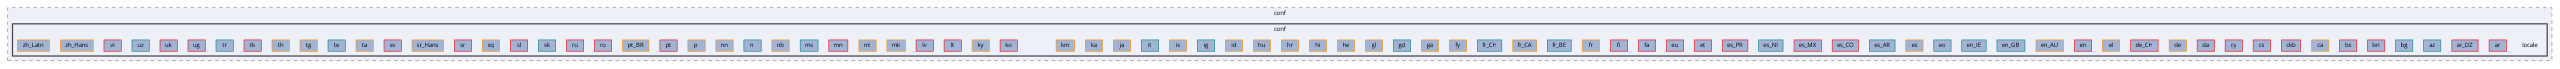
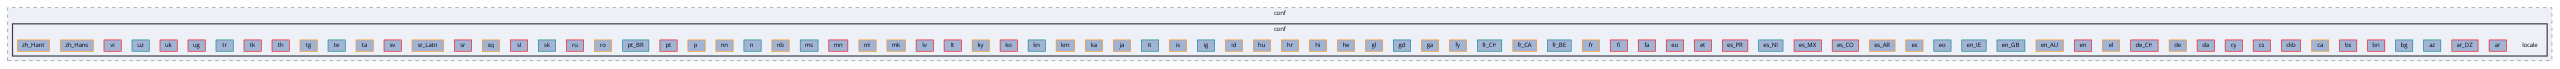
  digraph {
    compound=true
    fontname="Open Sans"
    node [fontname="Open Sans" fontsize=10 shape=box color=darkorange fillcolor="#a2b4d6" style=filled]
    n1 [height=0.2 label=locale shape=plaintext width=0.4 color=teal fillcolor="" style=""]
    n2 [color=red height=0.2 label=ar width=0.4]
    n3 [color=red height=0.2 label=ar_DZ width=0.4]
    n4 [color=teal height=0.2 label=az width=0.4]
    n5 [color=teal height=0.2 label=bg width=0.4]
    n6 [color=red height=0.2 label=bn width=0.4]
    n7 [color=red height=0.2 label=bs width=0.4]
    n8 [height=0.2 label=ca width=0.4]
    n9 [color=red height=0.2 label=ckb width=0.4]
    n10 [color=red height=0.2 label=cs width=0.4]
    n11 [color=red height=0.2 label=cy width=0.4]
    n12 [color=red height=0.2 label=da width=0.4]
    n13 [height=0.2 label=de width=0.4]
    n14 [color=red height=0.2 label=de_CH width=0.4]
    n15 [height=0.2 label=el width=0.4]
    n16 [color=red height=0.2 label=en width=0.4]
    n17 [height=0.2 label=en_AU width=0.4]
    n18 [color=teal height=0.2 label=en_GB width=0.4]
    n19 [color=teal height=0.2 label=en_IE width=0.4]
    n20 [color=teal height=0.2 label=eo width=0.4]
    n21 [height=0.2 label=es width=0.4]
-   n22 [color=teal height=0.2 label=es_AR width=0.4]
+   n22 [height=0.2 label=es_AR width=0.4]
    n23 [color=red height=0.2 label=es_CO width=0.4]
    n24 [color=red height=0.2 label=es_MX width=0.4]
    n25 [color=teal height=0.2 label=es_NI width=0.4]
    n26 [color=red height=0.2 label=es_PR width=0.4]
    n27 [color=red height=0.2 label=et width=0.4]
    n28 [color=red height=0.2 label=eu width=0.4]
    n29 [color=red height=0.2 label=fa width=0.4]
    n30 [color=red height=0.2 label=fi width=0.4]
    n31 [height=0.2 label=fr width=0.4]
    n32 [color=teal height=0.2 label=fr_BE width=0.4]
    n33 [height=0.2 label=fr_CA width=0.4]
    n34 [color=teal height=0.2 label=fr_CH width=0.4]
    n35 [height=0.2 label=fy width=0.4]
    n36 [height=0.2 label=ga width=0.4]
    n37 [color=teal height=0.2 label=gd width=0.4]
    n38 [height=0.2 label=gl width=0.4]
    n39 [height=0.2 label=he width=0.4]
    n40 [height=0.2 label=hi width=0.4]
    n41 [height=0.2 label=hr width=0.4]
    n42 [height=0.2 label=hu width=0.4]
    n43 [height=0.2 label=id width=0.4]
    n44 [color=teal height=0.2 label=ig width=0.4]
    n45 [height=0.2 label=is width=0.4]
    n46 [color=teal height=0.2 label=it width=0.4]
    n47 [height=0.2 label=ja width=0.4]
    n48 [height=0.2 label=ka width=0.4]
    n49 [height=0.2 label=km width=0.4]
+   n50 [color=teal height=0.2 label=kn width=0.4]
    n51 [color=red height=0.2 label=ko width=0.4]
    n52 [height=0.2 label=ky width=0.4]
    n53 [color=red height=0.2 label=lt width=0.4]
    n54 [color=red height=0.2 label=lv width=0.4]
    n55 [height=0.2 label=mk width=0.4]
    n56 [height=0.2 label=ml width=0.4]
    n57 [color=red height=0.2 label=mn width=0.4]
    n58 [color=teal height=0.2 label=ms width=0.4]
    n59 [height=0.2 label=nb width=0.4]
    n60 [color=teal height=0.2 label=nl width=0.4]
    n61 [height=0.2 label=nn width=0.4]
    n62 [height=0.2 label=pl width=0.4]
    n63 [color=red height=0.2 label=pt width=0.4]
-   n64 [height=0.2 label=pt_BR width=0.4]
-   n65 [color=red height=0.2 label=ro width=0.4]
+   n64 [color=teal height=0.2 label=pt_BR width=0.4]
+   n65 [height=0.2 label=ro width=0.4]
    n66 [color=red height=0.2 label=ru width=0.4]
    n67 [color=teal height=0.2 label=sk width=0.4]
    n68 [color=red height=0.2 label=sl width=0.4]
    n69 [height=0.2 label=sq width=0.4]
    n70 [color=red height=0.2 label=sr width=0.4]
-   n71 [height=0.2 label=sr_Hans width=0.4]
+   n71 [height=0.2 label=sr_Latn width=0.4]
    n72 [color=red height=0.2 label=sv width=0.4]
    n73 [height=0.2 label=ta width=0.4]
    n74 [color=teal height=0.2 label=te width=0.4]
    n75 [height=0.2 label=tg width=0.4]
-   n76 [height=0.2 label=th width=0.4]
+   n76 [color=red height=0.2 label=th width=0.4]
    n77 [color=red height=0.2 label=tk width=0.4]
    n78 [color=teal height=0.2 label=tr width=0.4]
    n79 [color=red height=0.2 label=ug width=0.4]
    n80 [color=red height=0.2 label=uk width=0.4]
    n81 [color=teal height=0.2 label=uz width=0.4]
    n82 [color=red height=0.2 label=vi width=0.4]
    n83 [height=0.2 label=zh_Hans width=0.4]
-   n84 [height=0.2 label=zh_Latn width=0.4]
+   n84 [height=0.2 label=zh_Hant width=0.4]
    subgraph cluster_1 {
      bgcolor="#edf0f7"
      fontsize=10
      label=conf
      pencolor=grey50
      style="filled,dashed"
      subgraph cluster_2 {
        bgcolor="#edf0f7"
        fontsize=10
        pencolor=grey25
        style="filled,bold"
        n1
        n2
        n3
        n4
        n5
        n6
        n7
        n8
        n9
        n10
        n11
        n12
        n13
        n14
        n15
        n16
        n17
        n18
        n19
        n20
        n21
        n22
        n23
        n24
        n25
        n26
        n27
        n28
        n29
        n30
        n31
        n32
        n33
        n34
        n35
        n36
        n37
        n38
        n39
        n40
        n41
        n42
        n43
        n44
        n45
        n46
        n47
        n48
        n49
+       n50
        n51
        n52
        n53
        n54
        n55
        n56
        n57
        n58
        n59
        n60
        n61
        n62
        n63
        n64
        n65
        n66
        n67
        n68
        n69
        n70
        n71
        n72
        n73
        n74
        n75
        n76
        n77
        n78
        n79
        n80
        n81
        n82
        n83
        n84
      }
    }
  }
